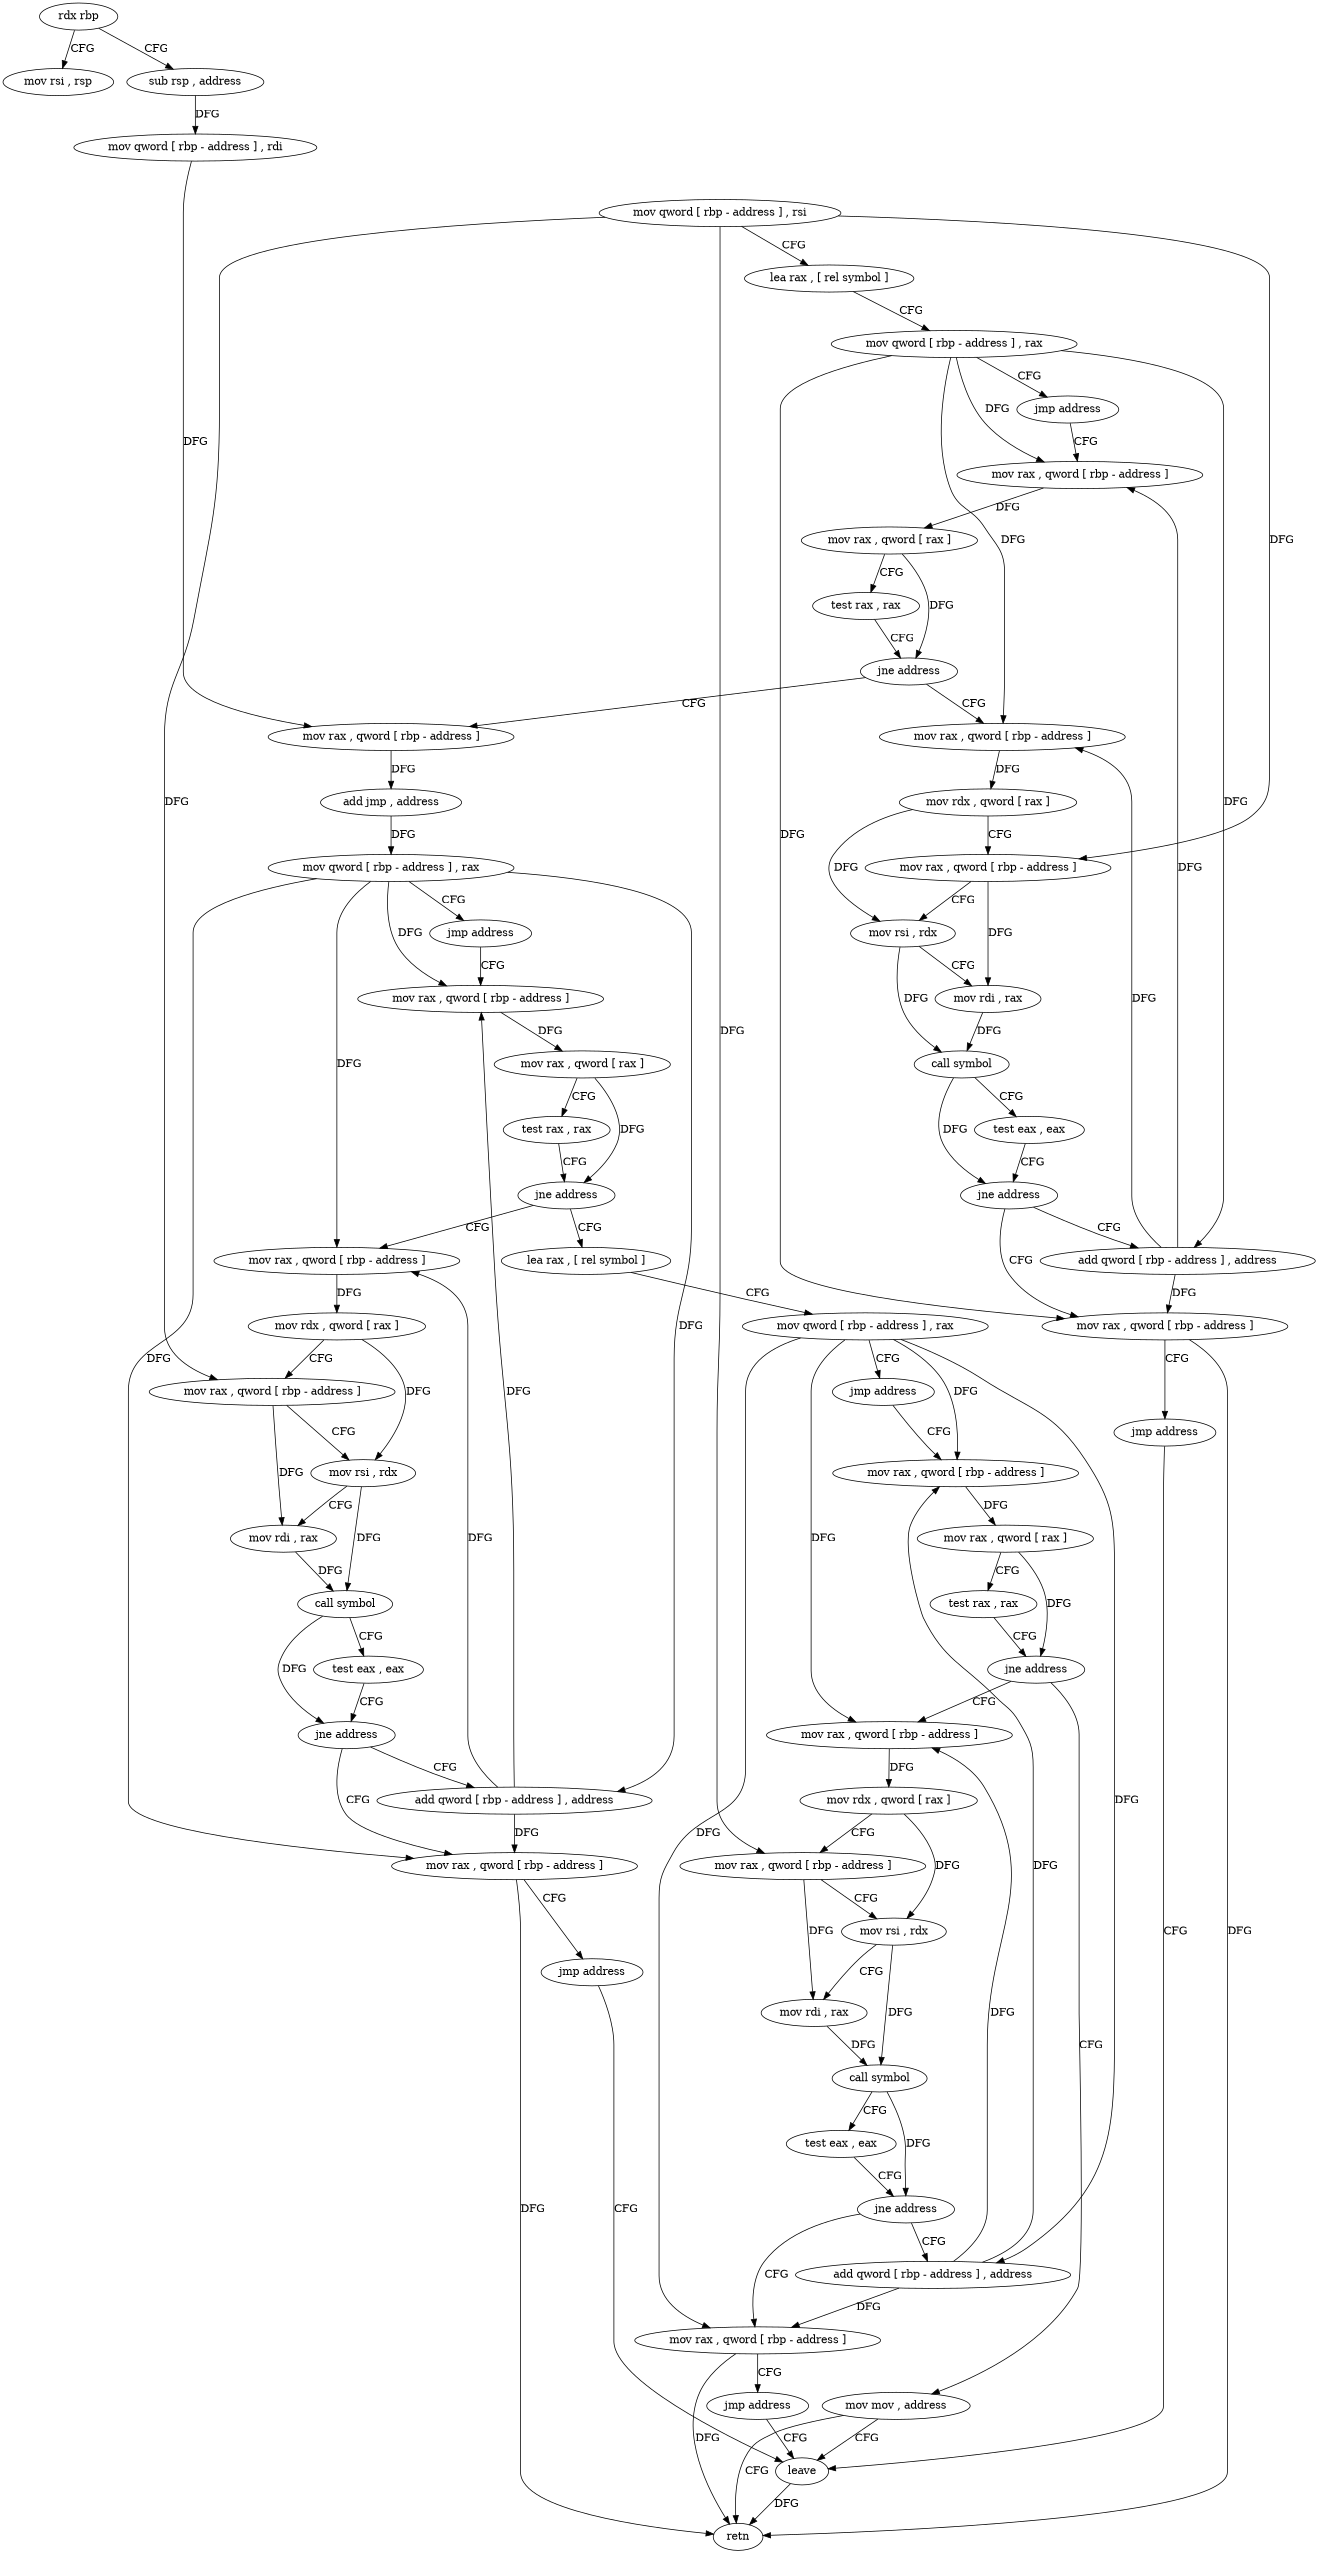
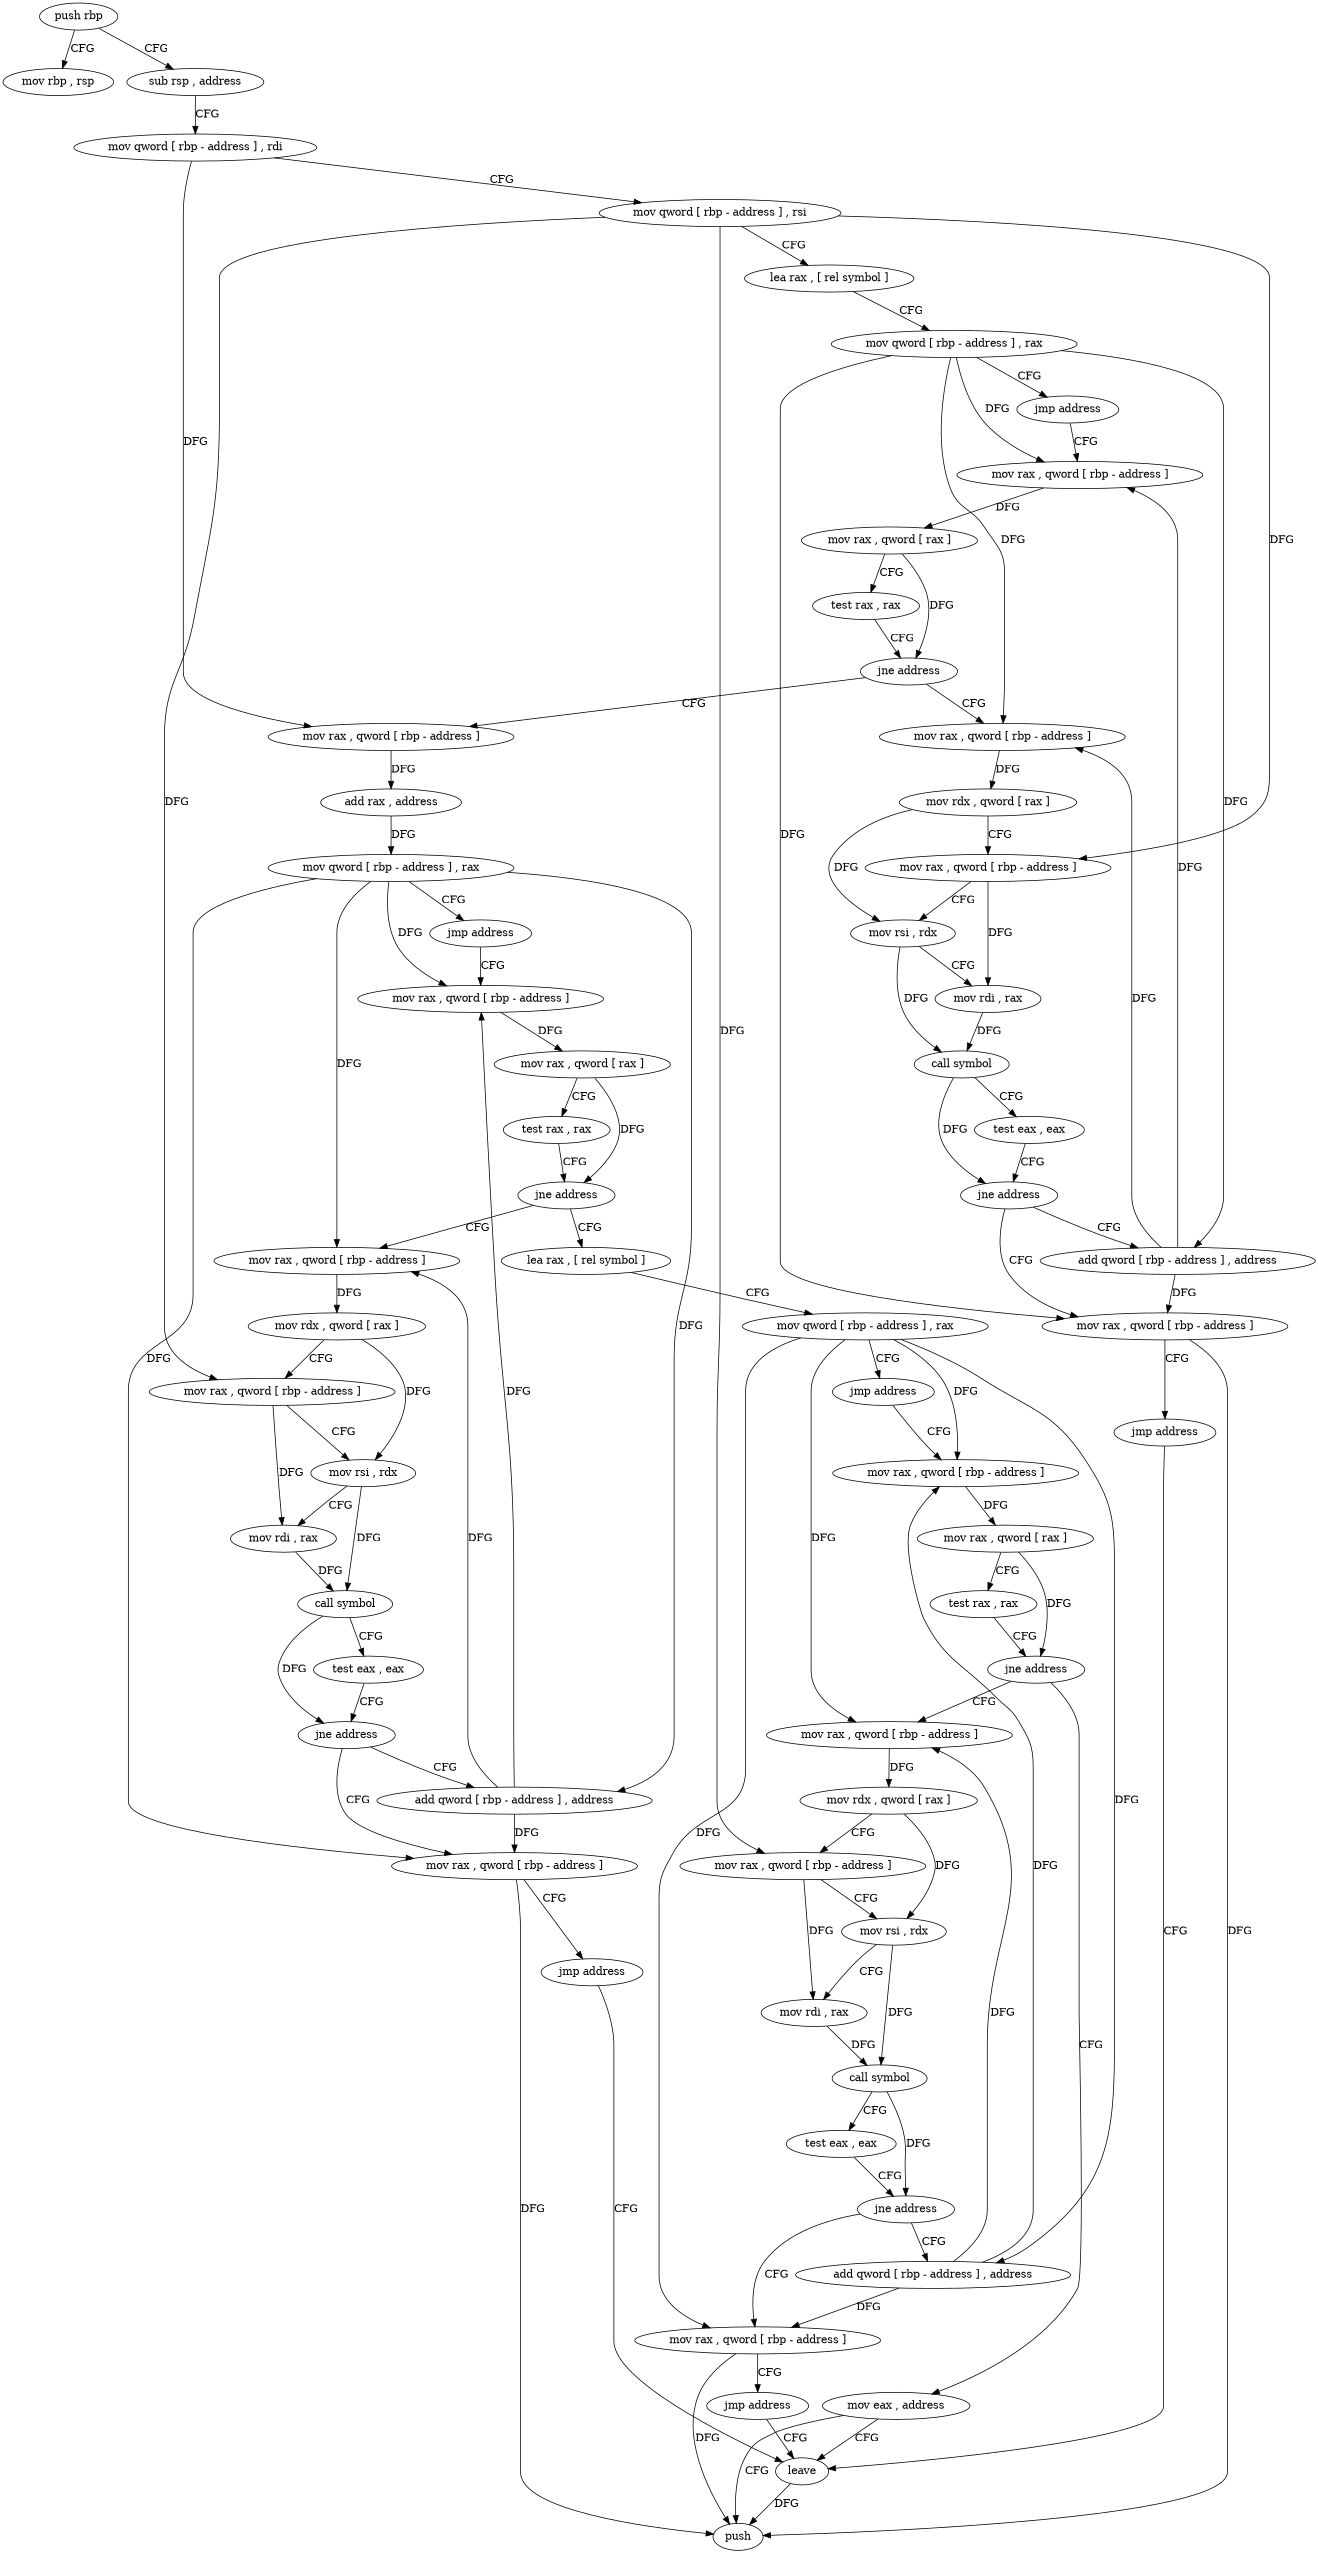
  digraph {
-   n1 [label="rdx rbp"]
-   n2 [label="mov rsi , rsp"]
+   n1 [label="push rbp"]
+   n2 [label="mov rbp , rsp"]
    n3 [label="sub rsp , address"]
    n4 [label="mov qword [ rbp - address ] , rdi"]
    n5 [label="mov qword [ rbp - address ] , rsi"]
    n6 [label="mov rax , qword [ rbp - address ]"]
    n7 [label="lea rax , [ rel symbol ]"]
    n8 [label="mov rax , qword [ rbp - address ]"]
    n9 [label="mov rax , qword [ rbp - address ]"]
    n10 [label="mov rax , qword [ rbp - address ]"]
-   n11 [label="add jmp , address"]
+   n11 [label="add rax , address"]
    n12 [label="mov qword [ rbp - address ] , rax"]
    n13 [label="mov rsi , rdx"]
    n14 [label="mov rdi , rax"]
    n15 [label="mov rsi , rdx"]
    n16 [label="mov rdi , rax"]
    n17 [label="mov rsi , rdx"]
    n18 [label="mov rdi , rax"]
    n19 [label="jmp address"]
    n20 [label="mov rax , qword [ rbp - address ]"]
    n21 [label="mov rax , qword [ rbp - address ]"]
    n22 [label="add qword [ rbp - address ] , address"]
    n23 [label="mov rax , qword [ rbp - address ]"]
    n24 [label="mov rax , qword [ rax ]"]
    n25 [label="mov rdx , qword [ rax ]"]
    n26 [label="jmp address"]
-   n27 [label=retn]
+   n27 [label=push]
    n28 [label="test rax , rax"]
    n29 [label="jne address"]
    n30 [label="mov qword [ rbp - address ] , rax"]
    n31 [label="call symbol"]
    n32 [label="test eax , eax"]
    n33 [label="jne address"]
    n34 [label=leave]
    n35 [label="jmp address"]
    n36 [label="mov rax , qword [ rbp - address ]"]
    n37 [label="mov rax , qword [ rbp - address ]"]
    n38 [label="add qword [ rbp - address ] , address"]
    n39 [label="mov rax , qword [ rbp - address ]"]
    n40 [label="mov rax , qword [ rax ]"]
    n41 [label="mov rdx , qword [ rax ]"]
    n42 [label="jmp address"]
    n43 [label="test rax , rax"]
    n44 [label="jne address"]
    n45 [label="lea rax , [ rel symbol ]"]
    n46 [label="mov qword [ rbp - address ] , rax"]
    n47 [label="jmp address"]
    n48 [label="mov rax , qword [ rbp - address ]"]
    n49 [label="mov rax , qword [ rbp - address ]"]
    n50 [label="add qword [ rbp - address ] , address"]
    n51 [label="mov rax , qword [ rbp - address ]"]
    n52 [label="call symbol"]
    n53 [label="test eax , eax"]
    n54 [label="jne address"]
    n55 [label="mov rax , qword [ rax ]"]
    n56 [label="mov rdx , qword [ rax ]"]
    n57 [label="jmp address"]
    n58 [label="test rax , rax"]
    n59 [label="jne address"]
-   n60 [label="mov mov , address"]
+   n60 [label="mov eax , address"]
    n61 [label="call symbol"]
    n62 [label="test eax , eax"]
    n63 [label="jne address"]
    n1 -> n2 [label=CFG]
    n1 -> n3 [label=CFG]
-   n3 -> n4 [label=DFG]
+   n3 -> n4 [label=CFG]
+   n4 -> n5 [label=CFG]
    n4 -> n6 [label=DFG]
    n5 -> n7 [label=CFG]
    n5 -> n8 [label=DFG]
    n5 -> n9 [label=DFG]
    n5 -> n10 [label=DFG]
    n6 -> n11 [label=DFG]
    n7 -> n12 [label=CFG]
    n8 -> n13 [label=CFG]
    n8 -> n14 [label=DFG]
    n9 -> n15 [label=CFG]
    n9 -> n16 [label=DFG]
    n10 -> n17 [label=CFG]
    n10 -> n18 [label=DFG]
    n11 -> n30 [label=DFG]
    n12 -> n19 [label=CFG]
    n12 -> n20 [label=DFG]
    n12 -> n21 [label=DFG]
    n12 -> n22 [label=DFG]
    n12 -> n23 [label=DFG]
    n13 -> n14 [label=CFG]
    n13 -> n31 [label=DFG]
    n14 -> n31 [label=DFG]
    n15 -> n16 [label=CFG]
    n15 -> n52 [label=DFG]
    n16 -> n52 [label=DFG]
    n17 -> n18 [label=CFG]
    n17 -> n61 [label=DFG]
    n18 -> n61 [label=DFG]
    n19 -> n20 [label=CFG]
    n20 -> n24 [label=DFG]
    n21 -> n25 [label=DFG]
    n22 -> n20 [label=DFG]
    n22 -> n21 [label=DFG]
    n22 -> n23 [label=DFG]
    n23 -> n26 [label=CFG]
    n23 -> n27 [label=DFG]
    n24 -> n28 [label=CFG]
    n24 -> n29 [label=DFG]
    n25 -> n8 [label=CFG]
    n25 -> n13 [label=DFG]
    n26 -> n34 [label=CFG]
    n28 -> n29 [label=CFG]
    n29 -> n6 [label=CFG]
    n29 -> n21 [label=CFG]
    n30 -> n35 [label=CFG]
    n30 -> n36 [label=DFG]
    n30 -> n37 [label=DFG]
    n30 -> n38 [label=DFG]
    n30 -> n39 [label=DFG]
    n31 -> n32 [label=CFG]
    n31 -> n33 [label=DFG]
    n32 -> n33 [label=CFG]
    n33 -> n22 [label=CFG]
    n33 -> n23 [label=CFG]
    n34 -> n27 [label=DFG]
    n35 -> n36 [label=CFG]
    n36 -> n40 [label=DFG]
    n37 -> n41 [label=DFG]
    n38 -> n36 [label=DFG]
    n38 -> n37 [label=DFG]
    n38 -> n39 [label=DFG]
    n39 -> n27 [label=DFG]
    n39 -> n42 [label=CFG]
    n40 -> n43 [label=CFG]
    n40 -> n44 [label=DFG]
    n41 -> n9 [label=CFG]
    n41 -> n15 [label=DFG]
    n42 -> n34 [label=CFG]
    n43 -> n44 [label=CFG]
    n44 -> n37 [label=CFG]
    n44 -> n45 [label=CFG]
    n45 -> n46 [label=CFG]
    n46 -> n47 [label=CFG]
    n46 -> n48 [label=DFG]
    n46 -> n49 [label=DFG]
    n46 -> n50 [label=DFG]
    n46 -> n51 [label=DFG]
    n47 -> n48 [label=CFG]
    n48 -> n55 [label=DFG]
    n49 -> n56 [label=DFG]
    n50 -> n48 [label=DFG]
    n50 -> n49 [label=DFG]
    n50 -> n51 [label=DFG]
    n51 -> n27 [label=DFG]
    n51 -> n57 [label=CFG]
    n52 -> n53 [label=CFG]
    n52 -> n54 [label=DFG]
    n53 -> n54 [label=CFG]
    n54 -> n38 [label=CFG]
    n54 -> n39 [label=CFG]
    n55 -> n58 [label=CFG]
    n55 -> n59 [label=DFG]
    n56 -> n10 [label=CFG]
    n56 -> n17 [label=DFG]
    n57 -> n34 [label=CFG]
    n58 -> n59 [label=CFG]
    n59 -> n49 [label=CFG]
    n59 -> n60 [label=CFG]
    n60 -> n27 [label=CFG]
    n60 -> n34 [label=CFG]
    n61 -> n62 [label=CFG]
    n61 -> n63 [label=DFG]
    n62 -> n63 [label=CFG]
    n63 -> n50 [label=CFG]
    n63 -> n51 [label=CFG]
  }
